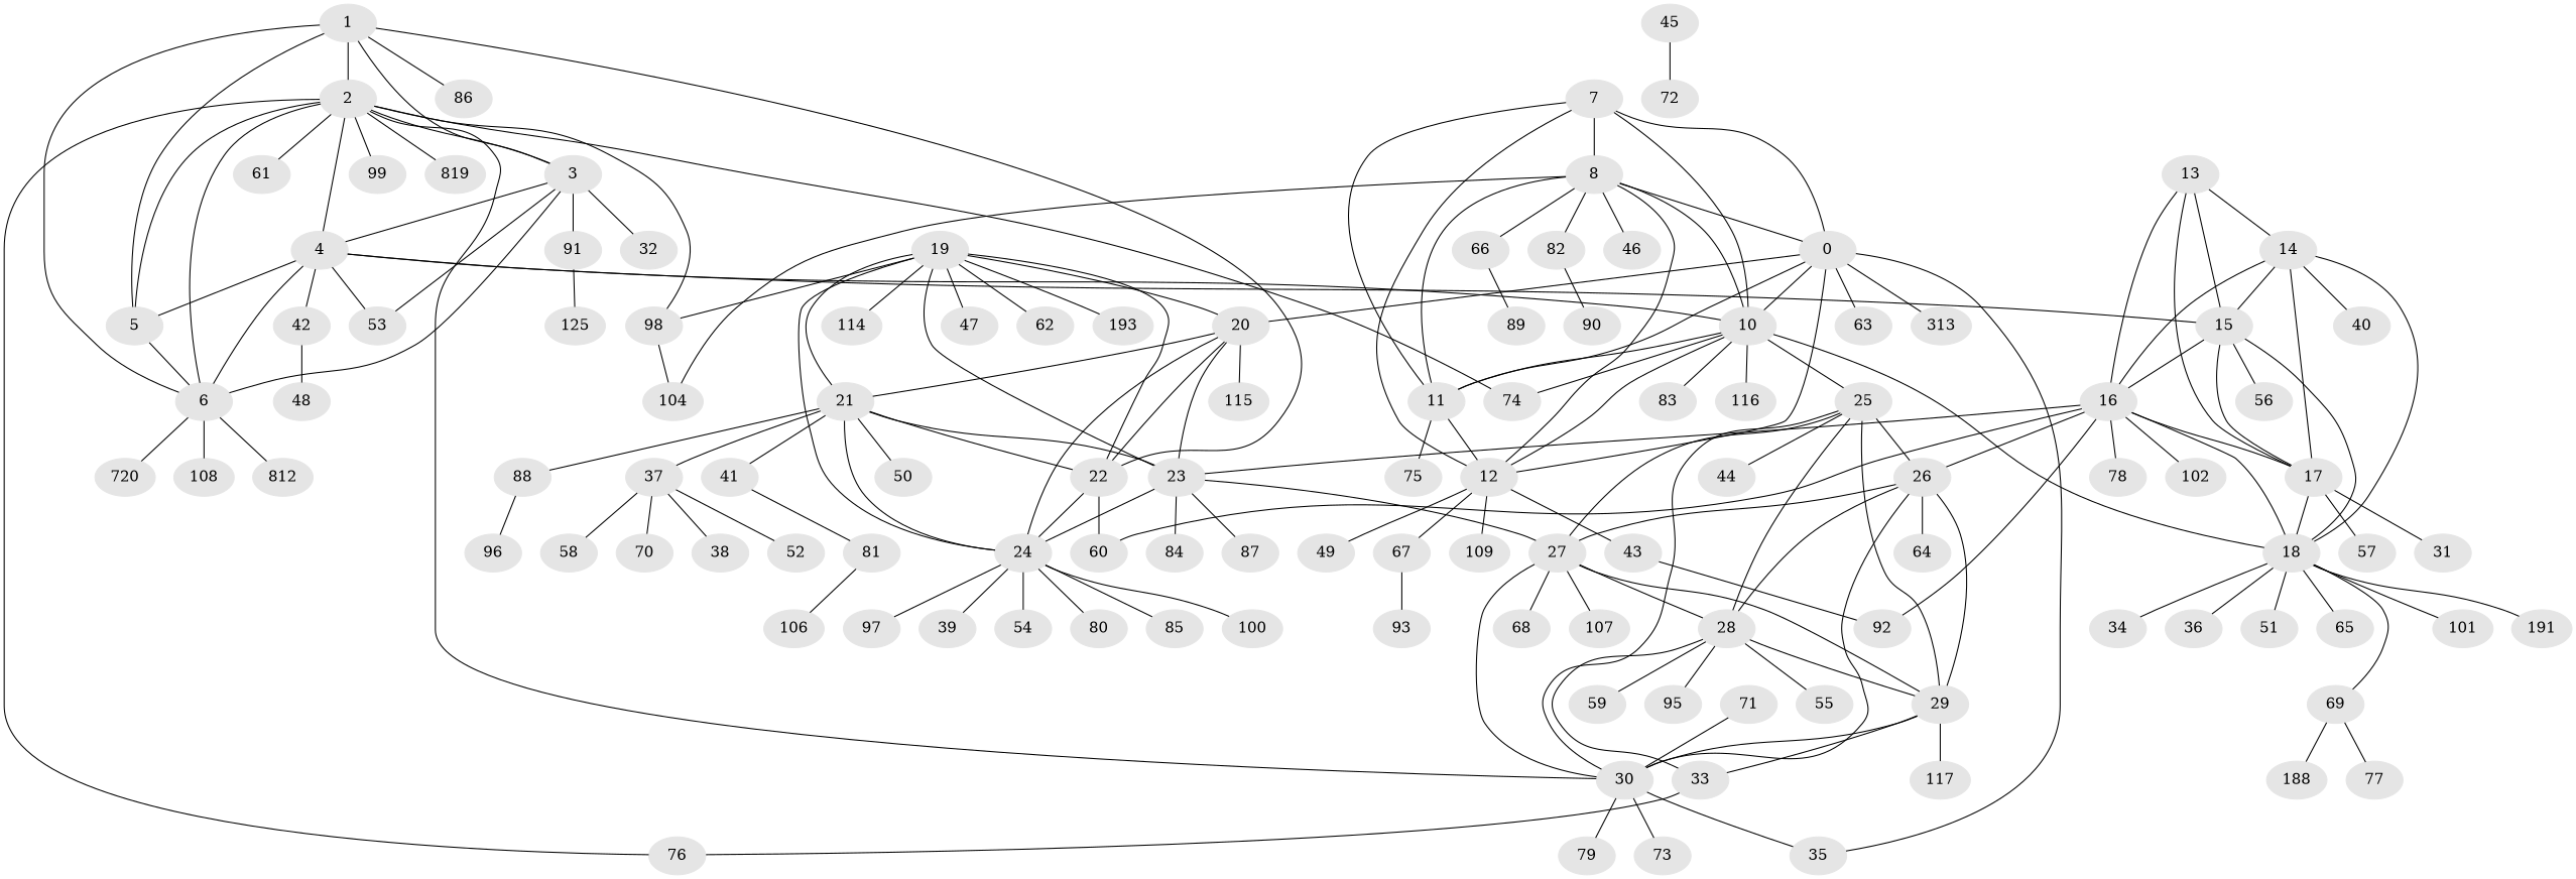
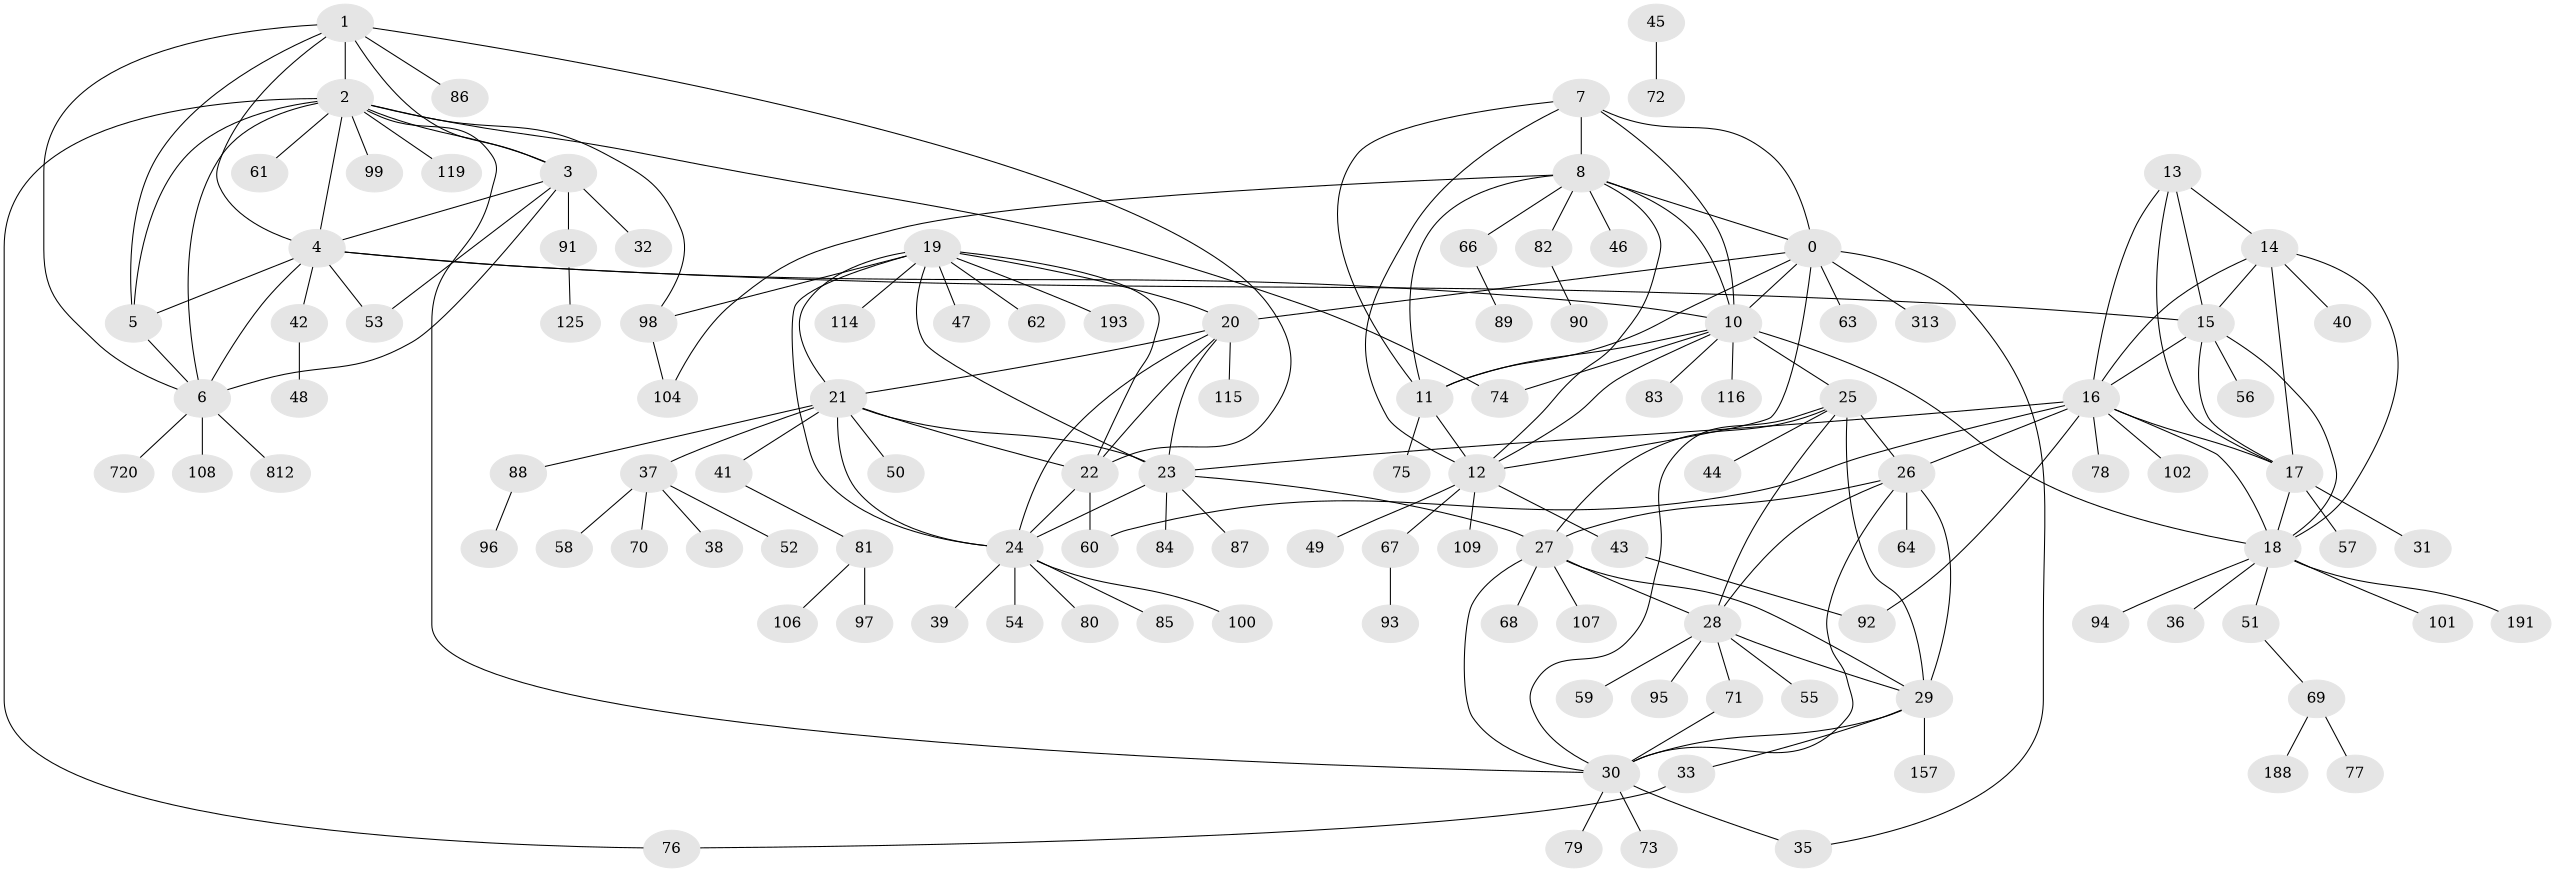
  graph {
    node [color=gray90 style=filled]
    1
    2
    3
    4
    5
    6
    22
    86
    30
    61
    74
    76
    98
    99
-   119 [label=819]
+   119
    32
    91
    53
    10
    15
    42
    108
    n23 [label=812]
    n24 [label=720]
    60
    24
    35
    73
    79
    45
    72
    104
    n33 [label=125]
    11
    12
    18
    25
    83
    116
    16
    17
    56
    48
    7
    8
    n46 [label=0]
    46
    66
    82
    20
    63
    n52 [label=313]
    75
    43
    49
    67
    109
    89
    90
    23
    21
    115
-   34
+   34 [label=94]
    36
    51
-   65
    69
    101
    n69 [label=191]
    26
    27
    28
    29
    44
    92
    93
    13
    14
    40
    78
    102
    31
    57
    84
    87
    64
    77
    n88 [label=188]
    19
    47
    62
    n92 [label=193]
    114
    37
    41
    50
    88
    39
    54
    80
    85
    97
    100
    38
    52
    58
    70
    81
    96
    68
    107
    55
    59
    71
    95
    33
-   117
+   117 [label=157]
    106
    1 -- 2
    1 -- 3
+   1 -- 4
    1 -- 5
    1 -- 6
    1 -- 22
    1 -- 86
    2 -- 3
    2 -- 4
    2 -- 5
    2 -- 6
    2 -- 30
    2 -- 61
    2 -- 74
    2 -- 76
    2 -- 98
    2 -- 99
    2 -- 119
    3 -- 4
    3 -- 6
    3 -- 32
    3 -- 91
    3 -- 53
    4 -- 5
    4 -- 6
    4 -- 53
    4 -- 10
    4 -- 15
    4 -- 42
    5 -- 6
    6 -- 108
    6 -- n23
    6 -- n24
    22 -- 60
    22 -- 24
    30 -- 35
    30 -- 73
    30 -- 79
    98 -- 104
    91 -- n33
    10 -- 74
    10 -- 11
    10 -- 12
    10 -- 18
    10 -- 25
    10 -- 83
    10 -- 116
    15 -- 18
    15 -- 16
    15 -- 17
    15 -- 56
    42 -- 48
    24 -- 39
    24 -- 54
    24 -- 80
    24 -- 85
-   24 -- 97
+   81 -- 97
    24 -- 100
    45 -- 72
    11 -- 12
    11 -- 75
    12 -- 43
    12 -- 49
    12 -- 67
    12 -- 109
    18 -- 34
    18 -- 36
    18 -- 51
-   18 -- 65
-   18 -- 69
+   51 -- 69
    18 -- 101
    18 -- n69
    25 -- 30
    25 -- 26
    25 -- 27
    25 -- 28
    25 -- 29
    25 -- 44
    16 -- 60
    16 -- 18
    16 -- 17
    16 -- 23
    16 -- 26
    16 -- 92
    16 -- 78
    16 -- 102
    17 -- 18
    17 -- 31
    17 -- 57
    7 -- 10
    7 -- 11
    7 -- 12
    7 -- 8
    7 -- n46
    8 -- 10
    8 -- 104
    8 -- 11
    8 -- 12
    8 -- n46
    8 -- 46
    8 -- 66
    8 -- 82
    n46 -- 10
    n46 -- 35
    n46 -- 11
    n46 -- 12
    n46 -- 20
    n46 -- 63
    n46 -- n52
    66 -- 89
    82 -- 90
    20 -- 22
    20 -- 24
    20 -- 23
    20 -- 21
    20 -- 115
    43 -- 92
    67 -- 93
    23 -- 24
    23 -- 27
    23 -- 84
    23 -- 87
    21 -- 22
    21 -- 24
    21 -- 23
    21 -- 37
    21 -- 41
    21 -- 50
    21 -- 88
    69 -- 77
    69 -- n88
    26 -- 30
    26 -- 27
    26 -- 28
    26 -- 29
    26 -- 64
    27 -- 30
    27 -- 28
    27 -- 29
    27 -- 68
    27 -- 107
    28 -- 29
    28 -- 55
    28 -- 59
-   28 -- 33
+   28 -- 71
    28 -- 95
    29 -- 30
    29 -- 33
    29 -- 117
    13 -- 15
    13 -- 16
    13 -- 17
    13 -- 14
    14 -- 15
    14 -- 18
    14 -- 16
    14 -- 17
    14 -- 40
    19 -- 22
    19 -- 98
    19 -- 24
    19 -- 20
    19 -- 23
    19 -- 21
    19 -- 47
    19 -- 62
    19 -- n92
    19 -- 114
    37 -- 38
    37 -- 52
    37 -- 58
    37 -- 70
    41 -- 81
    88 -- 96
    81 -- 106
    71 -- 30
    33 -- 76
  }
